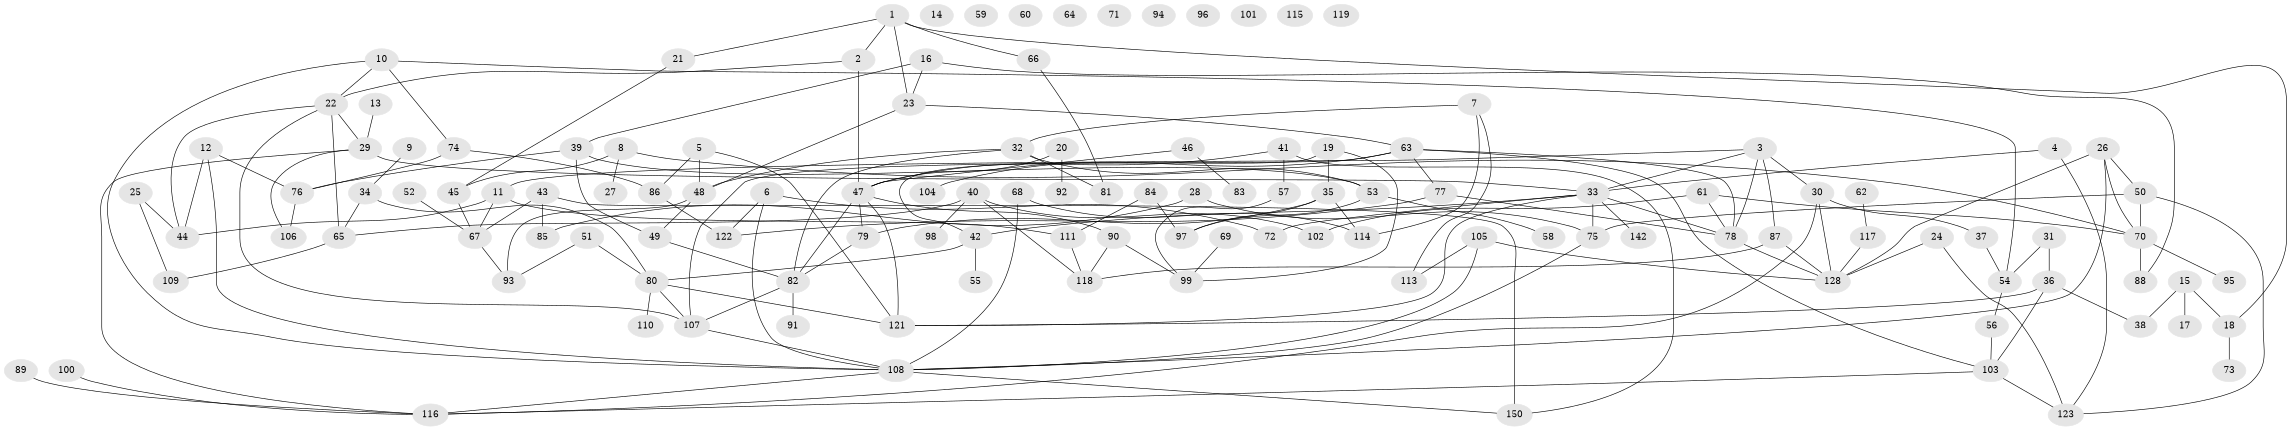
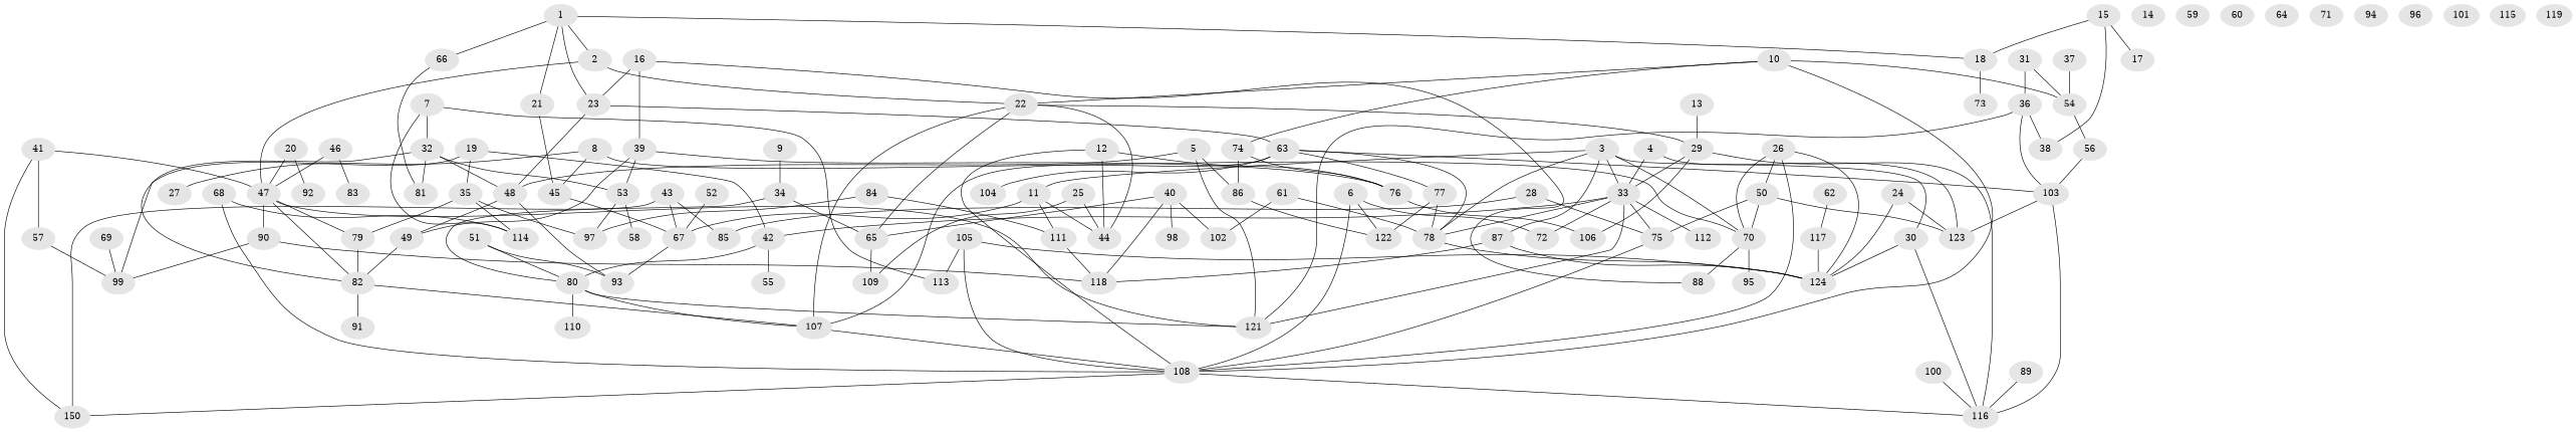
  graph {
    node [color=gray90 style=filled]
    1
    2
    18
    21
    23
    66
    22
    47
    73
    45
    48
    63
    81
    44
    29
    65
    107
    121
    82
    79
    90
    3
    11
    30
    33
    78
    87
    67
    111
-   124 [label=128]
+   124
    116
    37
    72
    42
    75
-   112 [label=142]
+   112
    118
    4
    123
    5
    86
    49
    93
    122
    6
    108
    n47 [label=150]
    7
    32
    113
    114
    53
    8
    27
    70
    88
    95
    9
    34
    80
    10
    54
    74
    56
    76
    12
    106
    13
    14
    15
    17
    38
    16
    39
    19
    35
    99
    97
    55
    20
    92
    109
    103
    77
    104
    24
    25
    26
    50
    28
    85
    31
    36
    58
    91
    110
    40
    98
    102
    41
    57
    43
    46
    83
    51
    52
    59
    60
    61
    62
    117
    64
    68
    69
    71
    84
    89
    94
    96
    100
    101
    105
    115
    119
    1 -- 2
    1 -- 18
    1 -- 21
    1 -- 23
    1 -- 66
    2 -- 22
    2 -- 47
    18 -- 73
    21 -- 45
    23 -- 48
    23 -- 63
    66 -- 81
    22 -- 44
    22 -- 29
    22 -- 65
    22 -- 107
    47 -- 121
    47 -- 82
    47 -- 79
    47 -- 90
    45 -- 67
    48 -- 49
    48 -- 93
    63 -- 107
    63 -- 78
    63 -- 103
    63 -- 77
    63 -- 104
    29 -- 33
    29 -- 116
    29 -- 106
    65 -- 109
    107 -- 108
    82 -- 107
    82 -- 91
    79 -- 82
    90 -- 118
    90 -- 99
    3 -- 11
    3 -- 30
    3 -- 33
    3 -- 78
    3 -- 87
    11 -- 44
    11 -- 67
    11 -- 111
    30 -- 124
    30 -- 116
-   30 -- 37
    33 -- 121
    33 -- 78
    33 -- 72
    33 -- 42
    33 -- 75
    33 -- 112
    78 -- 124
    87 -- 124
    87 -- 118
    67 -- 93
    111 -- 118
    37 -- 54
    42 -- 80
    42 -- 55
    75 -- 108
    4 -- 33
    4 -- 123
    5 -- 48
    5 -- 121
    5 -- 86
    86 -- 122
    49 -- 82
    6 -- 72
    6 -- 122
    6 -- 108
    108 -- 116
    108 -- n47
    7 -- 32
    7 -- 113
    7 -- 114
    32 -- 48
    32 -- 81
    32 -- 82
    32 -- 53
    53 -- 97
    53 -- 58
    8 -- 45
    8 -- 27
    8 -- 70
    70 -- 88
    70 -- 95
    9 -- 34
    34 -- 65
    34 -- 80
    80 -- 107
    80 -- 121
    80 -- 110
    10 -- 22
    10 -- 108
    10 -- 54
    10 -- 74
    54 -- 56
    74 -- 86
    74 -- 76
    56 -- 103
    76 -- 106
    12 -- 44
    12 -- 108
    12 -- 76
    13 -- 29
    15 -- 18
    15 -- 17
    15 -- 38
    16 -- 23
    16 -- 88
    16 -- 39
    39 -- 49
    39 -- 53
    39 -- 76
    19 -- 42
    19 -- 35
    19 -- 99
    35 -- 79
    35 -- 114
    35 -- 97
    20 -- 47
    20 -- 92
    103 -- 116
    103 -- 123
    77 -- 78
    77 -- 122
    24 -- 124
    24 -- 123
    25 -- 44
    25 -- 109
    26 -- 124
    26 -- 108
    26 -- 70
    26 -- 50
    50 -- 75
    50 -- 123
    50 -- 70
    28 -- 75
    28 -- 85
    31 -- 54
    31 -- 36
    36 -- 121
    36 -- 38
    36 -- 103
    40 -- 65
    40 -- 118
    40 -- 98
    40 -- 102
    41 -- 47
    41 -- n47
    41 -- 57
    57 -- 99
    43 -- 67
    43 -- n47
    43 -- 85
    46 -- 47
    46 -- 83
    51 -- 93
    51 -- 80
    52 -- 67
    61 -- 78
-   61 -- 70
+   3 -- 70
    61 -- 102
    62 -- 117
    117 -- 124
    68 -- 108
    68 -- 114
    69 -- 99
    84 -- 111
    84 -- 97
    89 -- 116
    100 -- 116
    105 -- 124
    105 -- 108
    105 -- 113
  }
